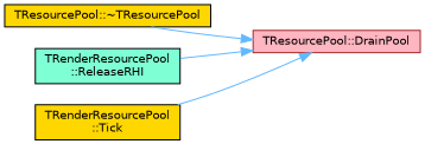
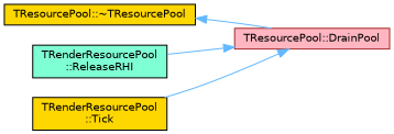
  digraph {
    rankdir=RL
    node [color=black fillcolor=gold fontname=Helvetica fontsize=10 shape=box style=filled]
    edge [color=steelblue1 dir=back fontname=Helvetica fontsize=10 labelfontname=Helvetica labelfontsize=10 style=solid]
    n1 [color=brown fillcolor=lightpink fontcolor=black height=0.2 label="TResourcePool::DrainPool" width=0.4]
    n2 [height=0.2 label="TResourcePool::~TResourcePool" width=0.4]
    n3 [fillcolor=aquamarine height=0.2 label="TRenderResourcePool\l::ReleaseRHI" width=0.4]
    n4 [height=0.2 label="TRenderResourcePool\l::Tick" width=0.4]
-   n1 -> n2
+   n2 -> n1
    n1 -> n3
    n1 -> n4
  }
